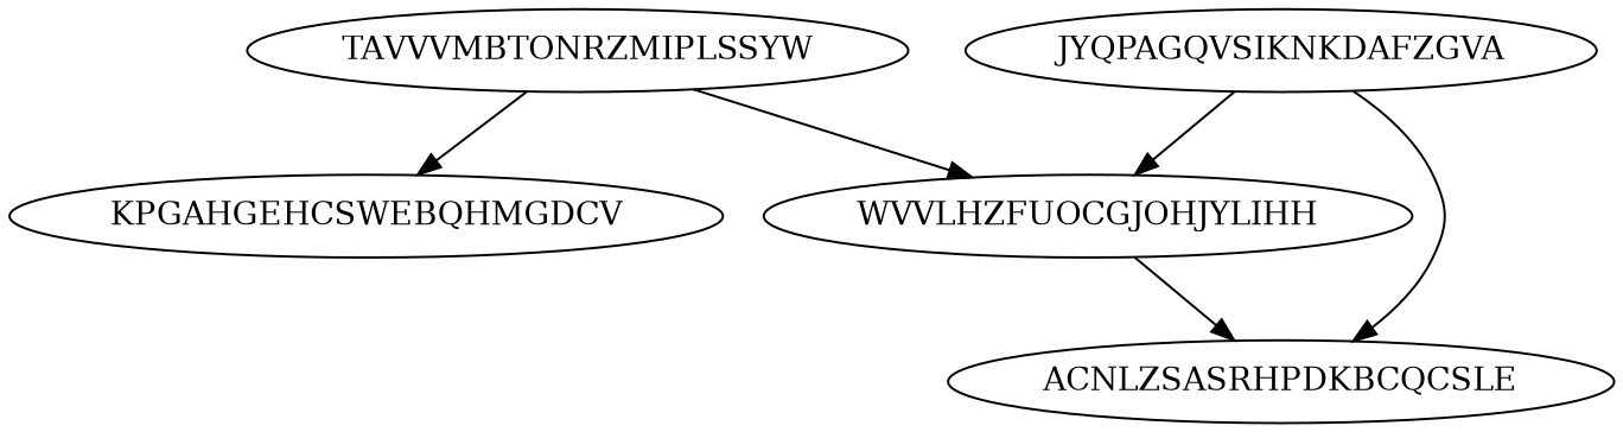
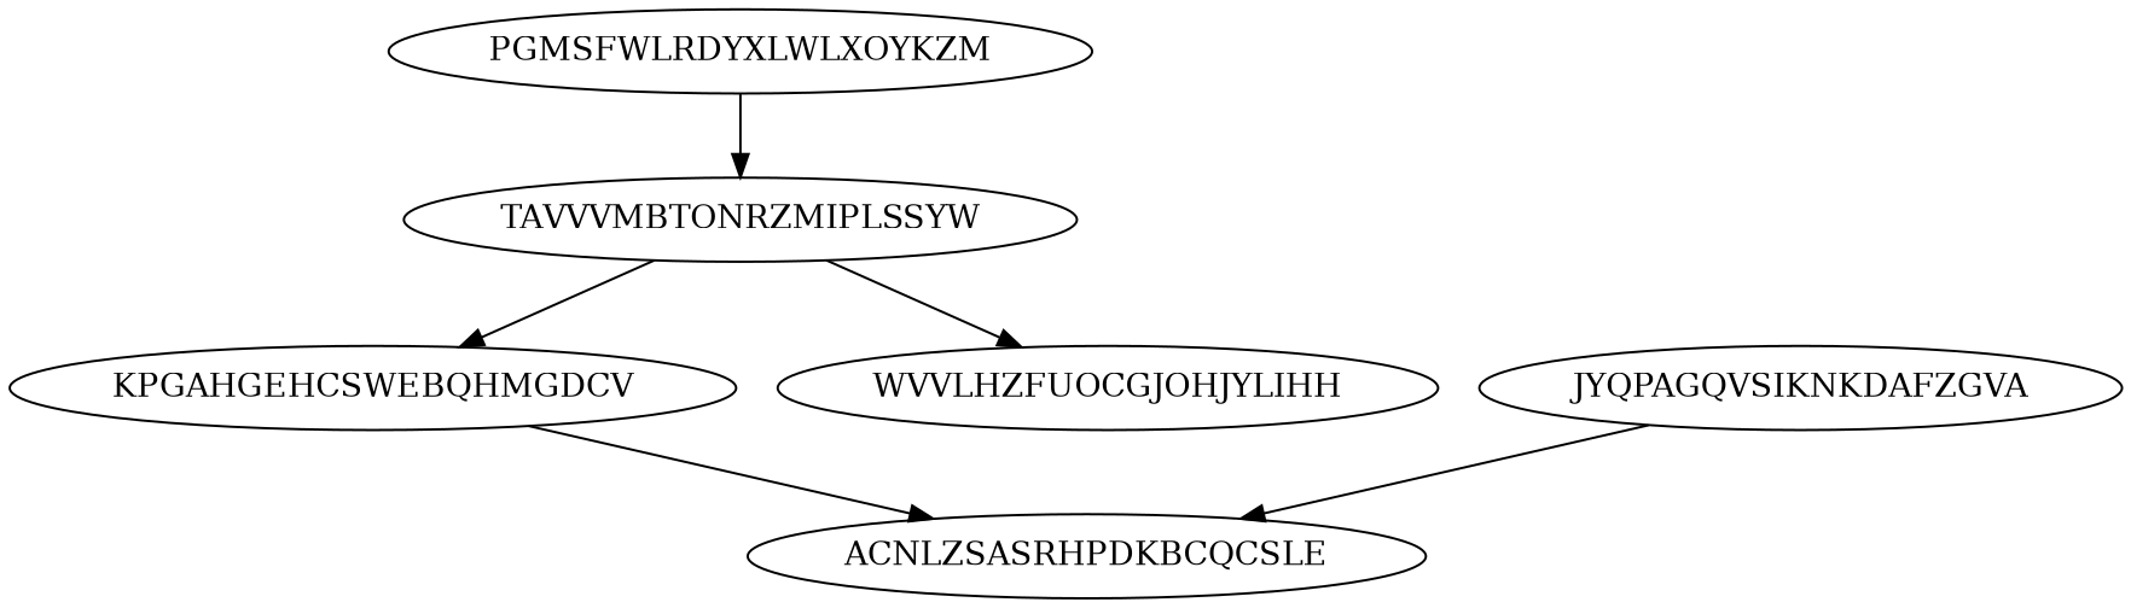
  digraph {
    node [Processor=1]
    edge [Weight=11]
+   PGMSFWLRDYXLWLXOYKZM [Start=0 Weight=17]
    TAVVVMBTONRZMIPLSSYW [Start=17 Weight=10]
    KPGAHGEHCSWEBQHMGDCV [Start=27 Weight=19]
    WVVLHZFUOCGJOHJYLIHH [Start=66 Weight=11]
    JYQPAGQVSIKNKDAFZGVA [Processor=2 Start=37 Weight=18]
    ACNLZSASRHPDKBCQCSLE [Start=77 Weight=16]
+   PGMSFWLRDYXLWLXOYKZM -> TAVVVMBTONRZMIPLSSYW
    TAVVVMBTONRZMIPLSSYW -> KPGAHGEHCSWEBQHMGDCV [Weight=17]
    TAVVVMBTONRZMIPLSSYW -> WVVLHZFUOCGJOHJYLIHH
-   WVVLHZFUOCGJOHJYLIHH -> ACNLZSASRHPDKBCQCSLE
-   JYQPAGQVSIKNKDAFZGVA -> WVVLHZFUOCGJOHJYLIHH
+   KPGAHGEHCSWEBQHMGDCV -> ACNLZSASRHPDKBCQCSLE
    JYQPAGQVSIKNKDAFZGVA -> ACNLZSASRHPDKBCQCSLE [Weight=17]
  }
